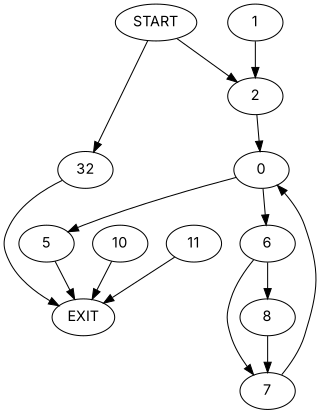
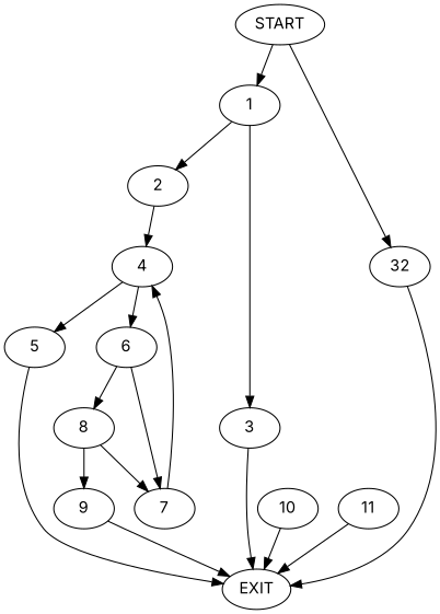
  digraph {
    fontname=Inter
    node [fontname=Inter]
    edge [fontname=Inter]
    n1 [label=START]
    1
    n3 [label=32]
    2
+   3
    n6 [label=EXIT]
    10
    11
-   4 [label=0]
+   4
    5
    6
    7
    8
-   n1 -> 2
+   9
+   n1 -> 1
    n1 -> n3
    1 -> 2
+   1 -> 3
    n3 -> n6
    2 -> 4
+   3 -> n6
    10 -> n6
    11 -> n6
    4 -> 5
    4 -> 6
    5 -> n6
    6 -> 7
    6 -> 8
    7 -> 4
    8 -> 7
+   8 -> 9
+   9 -> n6
  }
